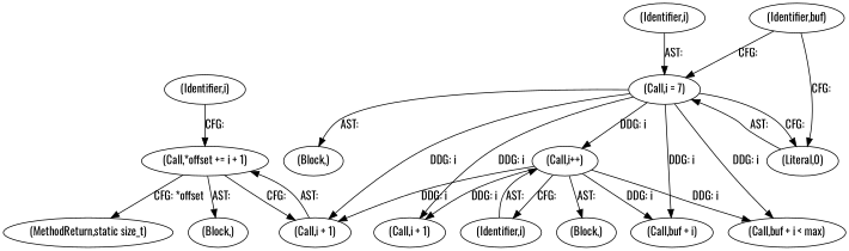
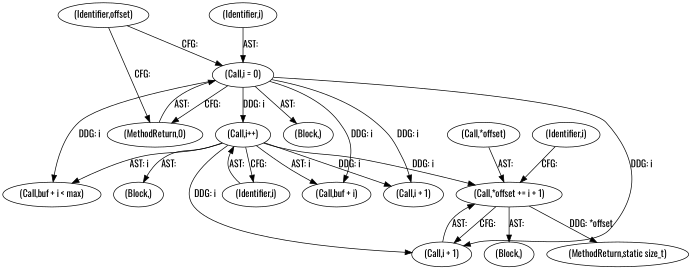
  digraph {
    fontname=Oswald
    node [fontname=Oswald]
    edge [fontname=Oswald]
    n1 [label="(Call,*offset += i + 1)"]
    n2 [label="(MethodReturn,static size_t)"]
    n3 [label="(Block,)"]
    n4 [label="(Call,i + 1)"]
    n5 [label="(Call,i++)"]
    n6 [label="(Call,buf + i < max)"]
    n7 [label="(Call,i + 1)"]
    n8 [label="(Identifier,i)"]
    n9 [label="(Block,)"]
    n10 [label="(Call,buf + i)"]
-   n11 [label="(Call,i = 7)"]
-   n12 [label="(Literal,0)"]
+   n11 [label="(Call,i = 0)"]
+   n12 [label="(MethodReturn,0)"]
    n13 [label="(Block,)"]
+   n14 [label="(Call,*offset)"]
    n15 [label="(Identifier,i)"]
    n16 [label="(Identifier,i)"]
-   n17 [label="(Identifier,buf)"]
-   n1 -> n2 [label="CFG: *offset"]
+   n17 [label="(Identifier,offset)"]
+   n1 -> n2 [label="DDG: *offset"]
    n1 -> n3 [label="AST: "]
    n1 -> n4 [label="CFG: "]
    n4 -> n1 [label="AST: "]
+   n5 -> n1 [label="DDG: i"]
    n5 -> n4 [label="DDG: i"]
-   n5 -> n6 [label="DDG: i"]
+   n5 -> n6 [label="AST: i"]
    n5 -> n7 [label="DDG: i"]
    n5 -> n8 [label="CFG: "]
    n5 -> n9 [label="AST: "]
-   n5 -> n10 [label="DDG: i"]
+   n5 -> n10 [label="AST: i"]
    n8 -> n5 [label="AST: "]
    n11 -> n4 [label="DDG: i"]
    n11 -> n5 [label="DDG: i"]
    n11 -> n6 [label="DDG: i"]
    n11 -> n7 [label="DDG: i"]
    n11 -> n10 [label="DDG: i"]
    n11 -> n12 [label="CFG: "]
    n11 -> n13 [label="AST: "]
    n12 -> n11 [label="AST: "]
+   n14 -> n1 [label="AST: "]
    n15 -> n11 [label="AST: "]
    n16 -> n1 [label="CFG: "]
    n17 -> n11 [label="CFG: "]
    n17 -> n12 [label="CFG: "]
  }
